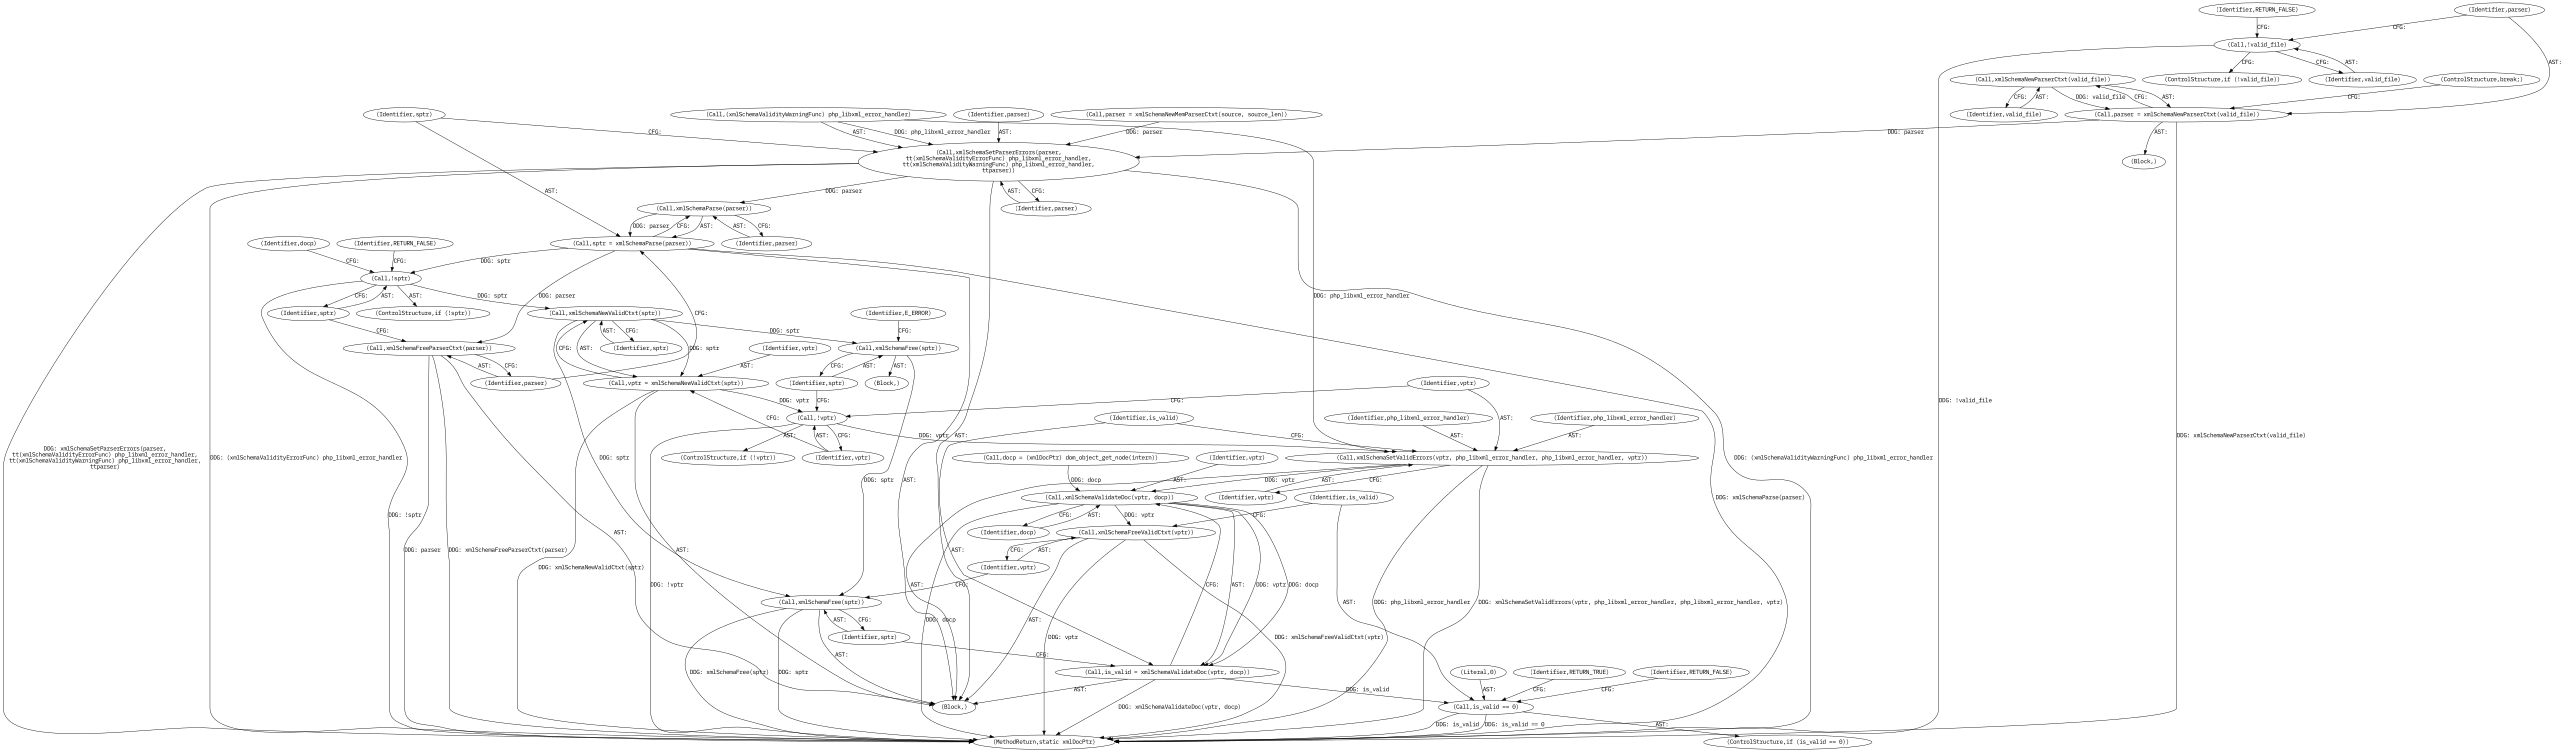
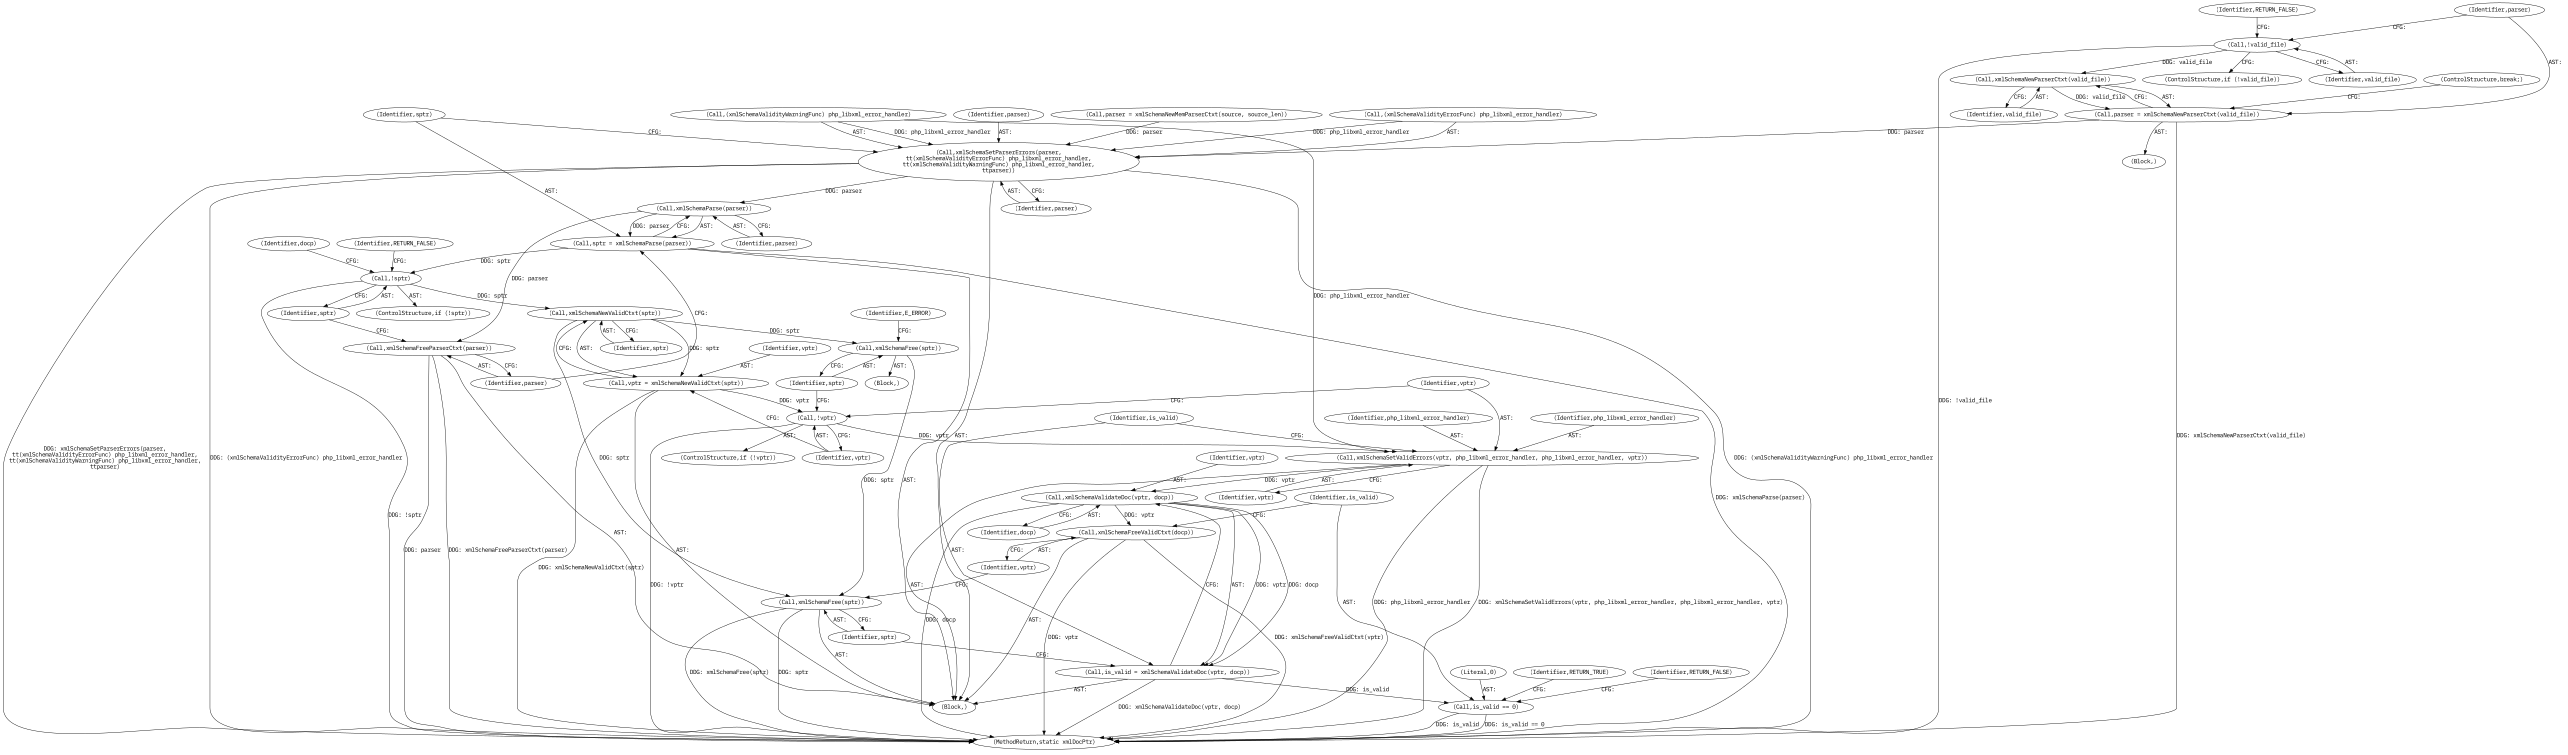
  digraph {
    fontname="IBM Plex Mono"
    node [fontname="IBM Plex Mono"]
    edge [fontname="IBM Plex Mono"]
    n1 [label="(Call,xmlSchemaNewParserCtxt(valid_file))"]
    n2 [label="(Call,parser = xmlSchemaNewParserCtxt(valid_file))"]
    n3 [label="(Identifier,valid_file)"]
    n4 [label="(MethodReturn,static xmlDocPtr)"]
    n5 [label="(Call,xmlSchemaSetParserErrors(parser,\n\t\t(xmlSchemaValidityErrorFunc) php_libxml_error_handler,\n\t\t(xmlSchemaValidityWarningFunc) php_libxml_error_handler,\n\t\tparser))"]
    n6 [label="(Block,)"]
    n7 [label="(Call,!valid_file)"]
    n8 [label="(ControlStructure,if (!valid_file))"]
    n9 [label="(Identifier,valid_file)"]
    n10 [label="(Call,xmlSchemaParse(parser))"]
    n11 [label="(Identifier,parser)"]
    n12 [label="(Block,)"]
    n13 [label="(Call,sptr = xmlSchemaParse(parser))"]
    n14 [label="(Call,xmlSchemaFreeParserCtxt(parser))"]
    n15 [label="(Identifier,parser)"]
    n16 [label="(Call,!sptr)"]
    n17 [label="(Identifier,parser)"]
    n18 [label="(Call,xmlSchemaNewValidCtxt(sptr))"]
    n19 [label="(ControlStructure,if (!sptr))"]
    n20 [label="(Identifier,sptr)"]
    n21 [label="(Call,vptr = xmlSchemaNewValidCtxt(sptr))"]
    n22 [label="(Call,xmlSchemaFree(sptr))"]
    n23 [label="(Call,xmlSchemaFree(sptr))"]
    n24 [label="(Identifier,sptr)"]
    n25 [label="(Call,!vptr)"]
    n26 [label="(Identifier,sptr)"]
    n27 [label="(Block,)"]
    n28 [label="(Identifier,sptr)"]
    n29 [label="(Call,xmlSchemaSetValidErrors(vptr, php_libxml_error_handler, php_libxml_error_handler, vptr))"]
    n30 [label="(ControlStructure,if (!vptr))"]
    n31 [label="(Identifier,vptr)"]
    n32 [label="(Call,xmlSchemaValidateDoc(vptr, docp))"]
    n33 [label="(Identifier,vptr)"]
    n34 [label="(Call,is_valid = xmlSchemaValidateDoc(vptr, docp))"]
-   n35 [label="(Call,xmlSchemaFreeValidCtxt(vptr))"]
+   n35 [label="(Call,xmlSchemaFreeValidCtxt(docp))"]
    n36 [label="(Identifier,docp)"]
    n37 [label="(Call,is_valid == 0)"]
    n38 [label="(Identifier,vptr)"]
-   n39 [label="(ControlStructure,if (is_valid == 0))"]
    n40 [label="(Literal,0)"]
    n41 [label="(Identifier,RETURN_FALSE)"]
    n42 [label="(Identifier,is_valid)"]
    n43 [label="(Identifier,E_ERROR)"]
    n44 [label="(Call,(xmlSchemaValidityWarningFunc) php_libxml_error_handler)"]
    n45 [label="(Identifier,php_libxml_error_handler)"]
    n46 [label="(ControlStructure,break;)"]
    n47 [label="(Identifier,parser)"]
-   n48 [label="(Call,docp = (xmlDocPtr) dom_object_get_node(intern))"]
    n49 [label="(Identifier,RETURN_TRUE)"]
+   n50 [label="(Call,(xmlSchemaValidityErrorFunc) php_libxml_error_handler)"]
    n51 [label="(Identifier,RETURN_FALSE)"]
    n52 [label="(Identifier,vptr)"]
    n53 [label="(Identifier,is_valid)"]
    n54 [label="(Identifier,parser)"]
    n55 [label="(Identifier,php_libxml_error_handler)"]
    n56 [label="(Identifier,RETURN_FALSE)"]
    n57 [label="(Identifier,vptr)"]
    n58 [label="(Call,parser = xmlSchemaNewMemParserCtxt(source, source_len))"]
    n59 [label="(Identifier,sptr)"]
    n60 [label="(Identifier,docp)"]
    n61 [label="(Identifier,vptr)"]
    n1 -> n2 [label="AST: "]
    n1 -> n2 [label="DDG: valid_file"]
    n1 -> n3 [label="CFG: "]
    n2 -> n1 [label="CFG: "]
    n2 -> n4 [label="DDG: xmlSchemaNewParserCtxt(valid_file)"]
    n2 -> n5 [label="DDG: parser"]
    n2 -> n6 [label="AST: "]
    n3 -> n1 [label="AST: "]
    n5 -> n4 [label="DDG: xmlSchemaSetParserErrors(parser,\n\t\t(xmlSchemaValidityErrorFunc) php_libxml_error_handler,\n\t\t(xmlSchemaValidityWarningFunc) php_libxml_error_handler,\n\t\tparser)"]
    n5 -> n4 [label="DDG: (xmlSchemaValidityErrorFunc) php_libxml_error_handler"]
    n5 -> n4 [label="DDG: (xmlSchemaValidityWarningFunc) php_libxml_error_handler"]
    n5 -> n10 [label="DDG: parser"]
    n5 -> n11 [label="CFG: "]
    n5 -> n12 [label="AST: "]
+   n7 -> n1 [label="DDG: valid_file"]
    n7 -> n4 [label="DDG: !valid_file"]
    n7 -> n8 [label="CFG: "]
    n7 -> n9 [label="CFG: "]
    n9 -> n7 [label="AST: "]
    n10 -> n13 [label="AST: "]
    n10 -> n13 [label="DDG: parser"]
-   n13 -> n14 [label="DDG: parser"]
+   n10 -> n14 [label="DDG: parser"]
    n10 -> n15 [label="CFG: "]
    n11 -> n5 [label="AST: "]
    n13 -> n4 [label="DDG: xmlSchemaParse(parser)"]
    n13 -> n10 [label="CFG: "]
    n13 -> n12 [label="AST: "]
    n13 -> n16 [label="DDG: sptr"]
    n14 -> n4 [label="DDG: parser"]
    n14 -> n4 [label="DDG: xmlSchemaFreeParserCtxt(parser)"]
    n14 -> n12 [label="AST: "]
    n14 -> n17 [label="CFG: "]
    n15 -> n10 [label="AST: "]
    n16 -> n4 [label="DDG: !sptr"]
    n16 -> n18 [label="DDG: sptr"]
    n16 -> n19 [label="AST: "]
    n16 -> n20 [label="CFG: "]
    n17 -> n13 [label="CFG: "]
    n17 -> n14 [label="AST: "]
    n18 -> n21 [label="AST: "]
    n18 -> n21 [label="DDG: sptr"]
    n18 -> n22 [label="DDG: sptr"]
    n18 -> n23 [label="DDG: sptr"]
    n18 -> n24 [label="CFG: "]
    n20 -> n14 [label="CFG: "]
    n20 -> n16 [label="AST: "]
    n21 -> n4 [label="DDG: xmlSchemaNewValidCtxt(sptr)"]
    n21 -> n12 [label="AST: "]
    n21 -> n18 [label="CFG: "]
    n21 -> n25 [label="DDG: vptr"]
    n22 -> n23 [label="DDG: sptr"]
    n22 -> n26 [label="CFG: "]
    n22 -> n27 [label="AST: "]
    n23 -> n4 [label="DDG: xmlSchemaFree(sptr)"]
    n23 -> n4 [label="DDG: sptr"]
    n23 -> n12 [label="AST: "]
    n23 -> n28 [label="CFG: "]
    n24 -> n18 [label="AST: "]
    n25 -> n4 [label="DDG: !vptr"]
    n25 -> n29 [label="DDG: vptr"]
    n25 -> n30 [label="AST: "]
    n25 -> n31 [label="CFG: "]
    n26 -> n22 [label="AST: "]
    n26 -> n25 [label="CFG: "]
    n28 -> n23 [label="AST: "]
    n28 -> n34 [label="CFG: "]
    n29 -> n4 [label="DDG: php_libxml_error_handler"]
    n29 -> n4 [label="DDG: xmlSchemaSetValidErrors(vptr, php_libxml_error_handler, php_libxml_error_handler, vptr)"]
    n29 -> n12 [label="AST: "]
    n29 -> n32 [label="DDG: vptr"]
    n29 -> n33 [label="CFG: "]
    n31 -> n21 [label="CFG: "]
    n31 -> n25 [label="AST: "]
    n32 -> n4 [label="DDG: docp"]
    n32 -> n34 [label="AST: "]
    n32 -> n34 [label="DDG: vptr"]
    n32 -> n34 [label="DDG: docp"]
    n32 -> n35 [label="DDG: vptr"]
    n32 -> n36 [label="CFG: "]
    n33 -> n29 [label="AST: "]
    n34 -> n4 [label="DDG: xmlSchemaValidateDoc(vptr, docp)"]
    n34 -> n12 [label="AST: "]
    n34 -> n32 [label="CFG: "]
    n34 -> n37 [label="DDG: is_valid"]
    n35 -> n4 [label="DDG: vptr"]
    n35 -> n4 [label="DDG: xmlSchemaFreeValidCtxt(vptr)"]
    n35 -> n12 [label="AST: "]
    n35 -> n38 [label="CFG: "]
    n36 -> n32 [label="AST: "]
    n37 -> n4 [label="DDG: is_valid == 0"]
    n37 -> n4 [label="DDG: is_valid"]
-   n37 -> n39 [label="AST: "]
    n38 -> n23 [label="CFG: "]
    n38 -> n35 [label="AST: "]
    n40 -> n37 [label="AST: "]
    n41 -> n7 [label="CFG: "]
    n42 -> n29 [label="CFG: "]
    n42 -> n34 [label="AST: "]
    n43 -> n22 [label="CFG: "]
    n44 -> n5 [label="AST: "]
    n44 -> n5 [label="DDG: php_libxml_error_handler"]
    n44 -> n29 [label="DDG: php_libxml_error_handler"]
    n45 -> n29 [label="AST: "]
    n46 -> n2 [label="CFG: "]
    n47 -> n2 [label="AST: "]
    n47 -> n7 [label="CFG: "]
-   n48 -> n32 [label="DDG: docp"]
    n49 -> n37 [label="CFG: "]
+   n50 -> n5 [label="AST: "]
+   n50 -> n5 [label="DDG: php_libxml_error_handler"]
    n51 -> n16 [label="CFG: "]
    n52 -> n21 [label="AST: "]
    n53 -> n35 [label="CFG: "]
    n53 -> n37 [label="AST: "]
    n54 -> n5 [label="AST: "]
    n55 -> n29 [label="AST: "]
    n56 -> n37 [label="CFG: "]
    n57 -> n32 [label="AST: "]
    n58 -> n5 [label="DDG: parser"]
    n59 -> n5 [label="CFG: "]
    n59 -> n13 [label="AST: "]
    n60 -> n16 [label="CFG: "]
    n61 -> n25 [label="CFG: "]
    n61 -> n29 [label="AST: "]
  }
